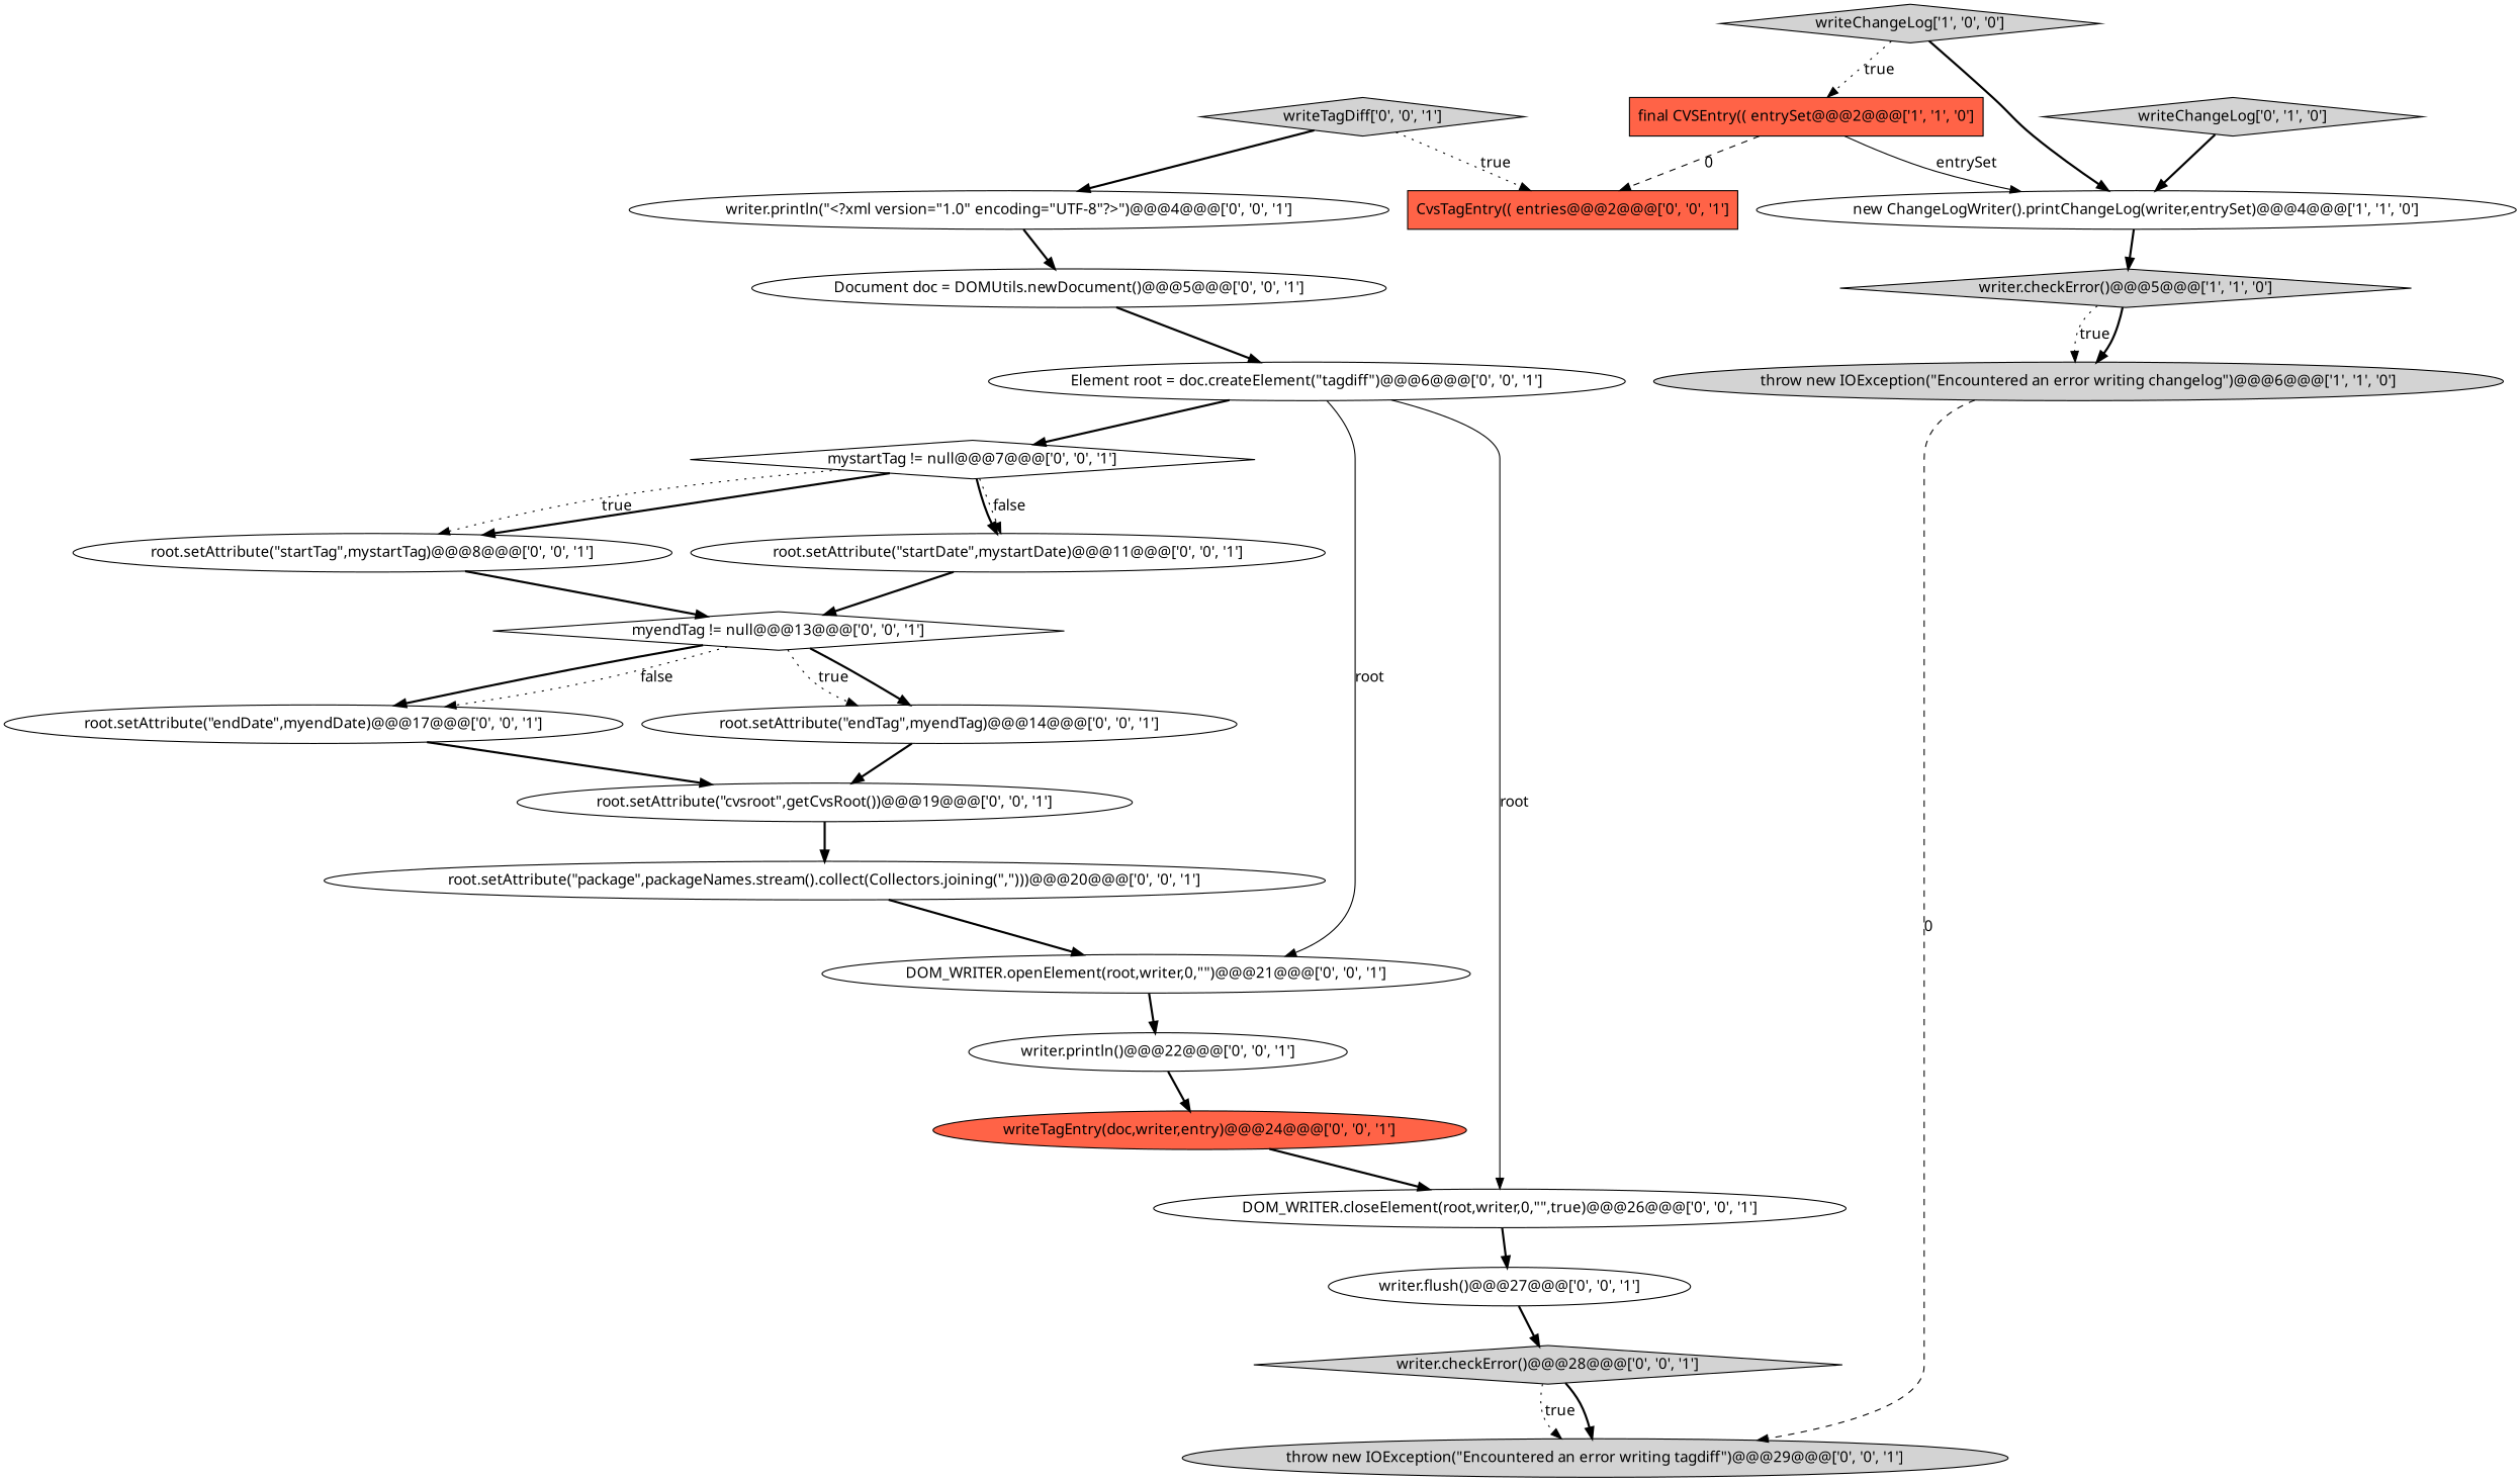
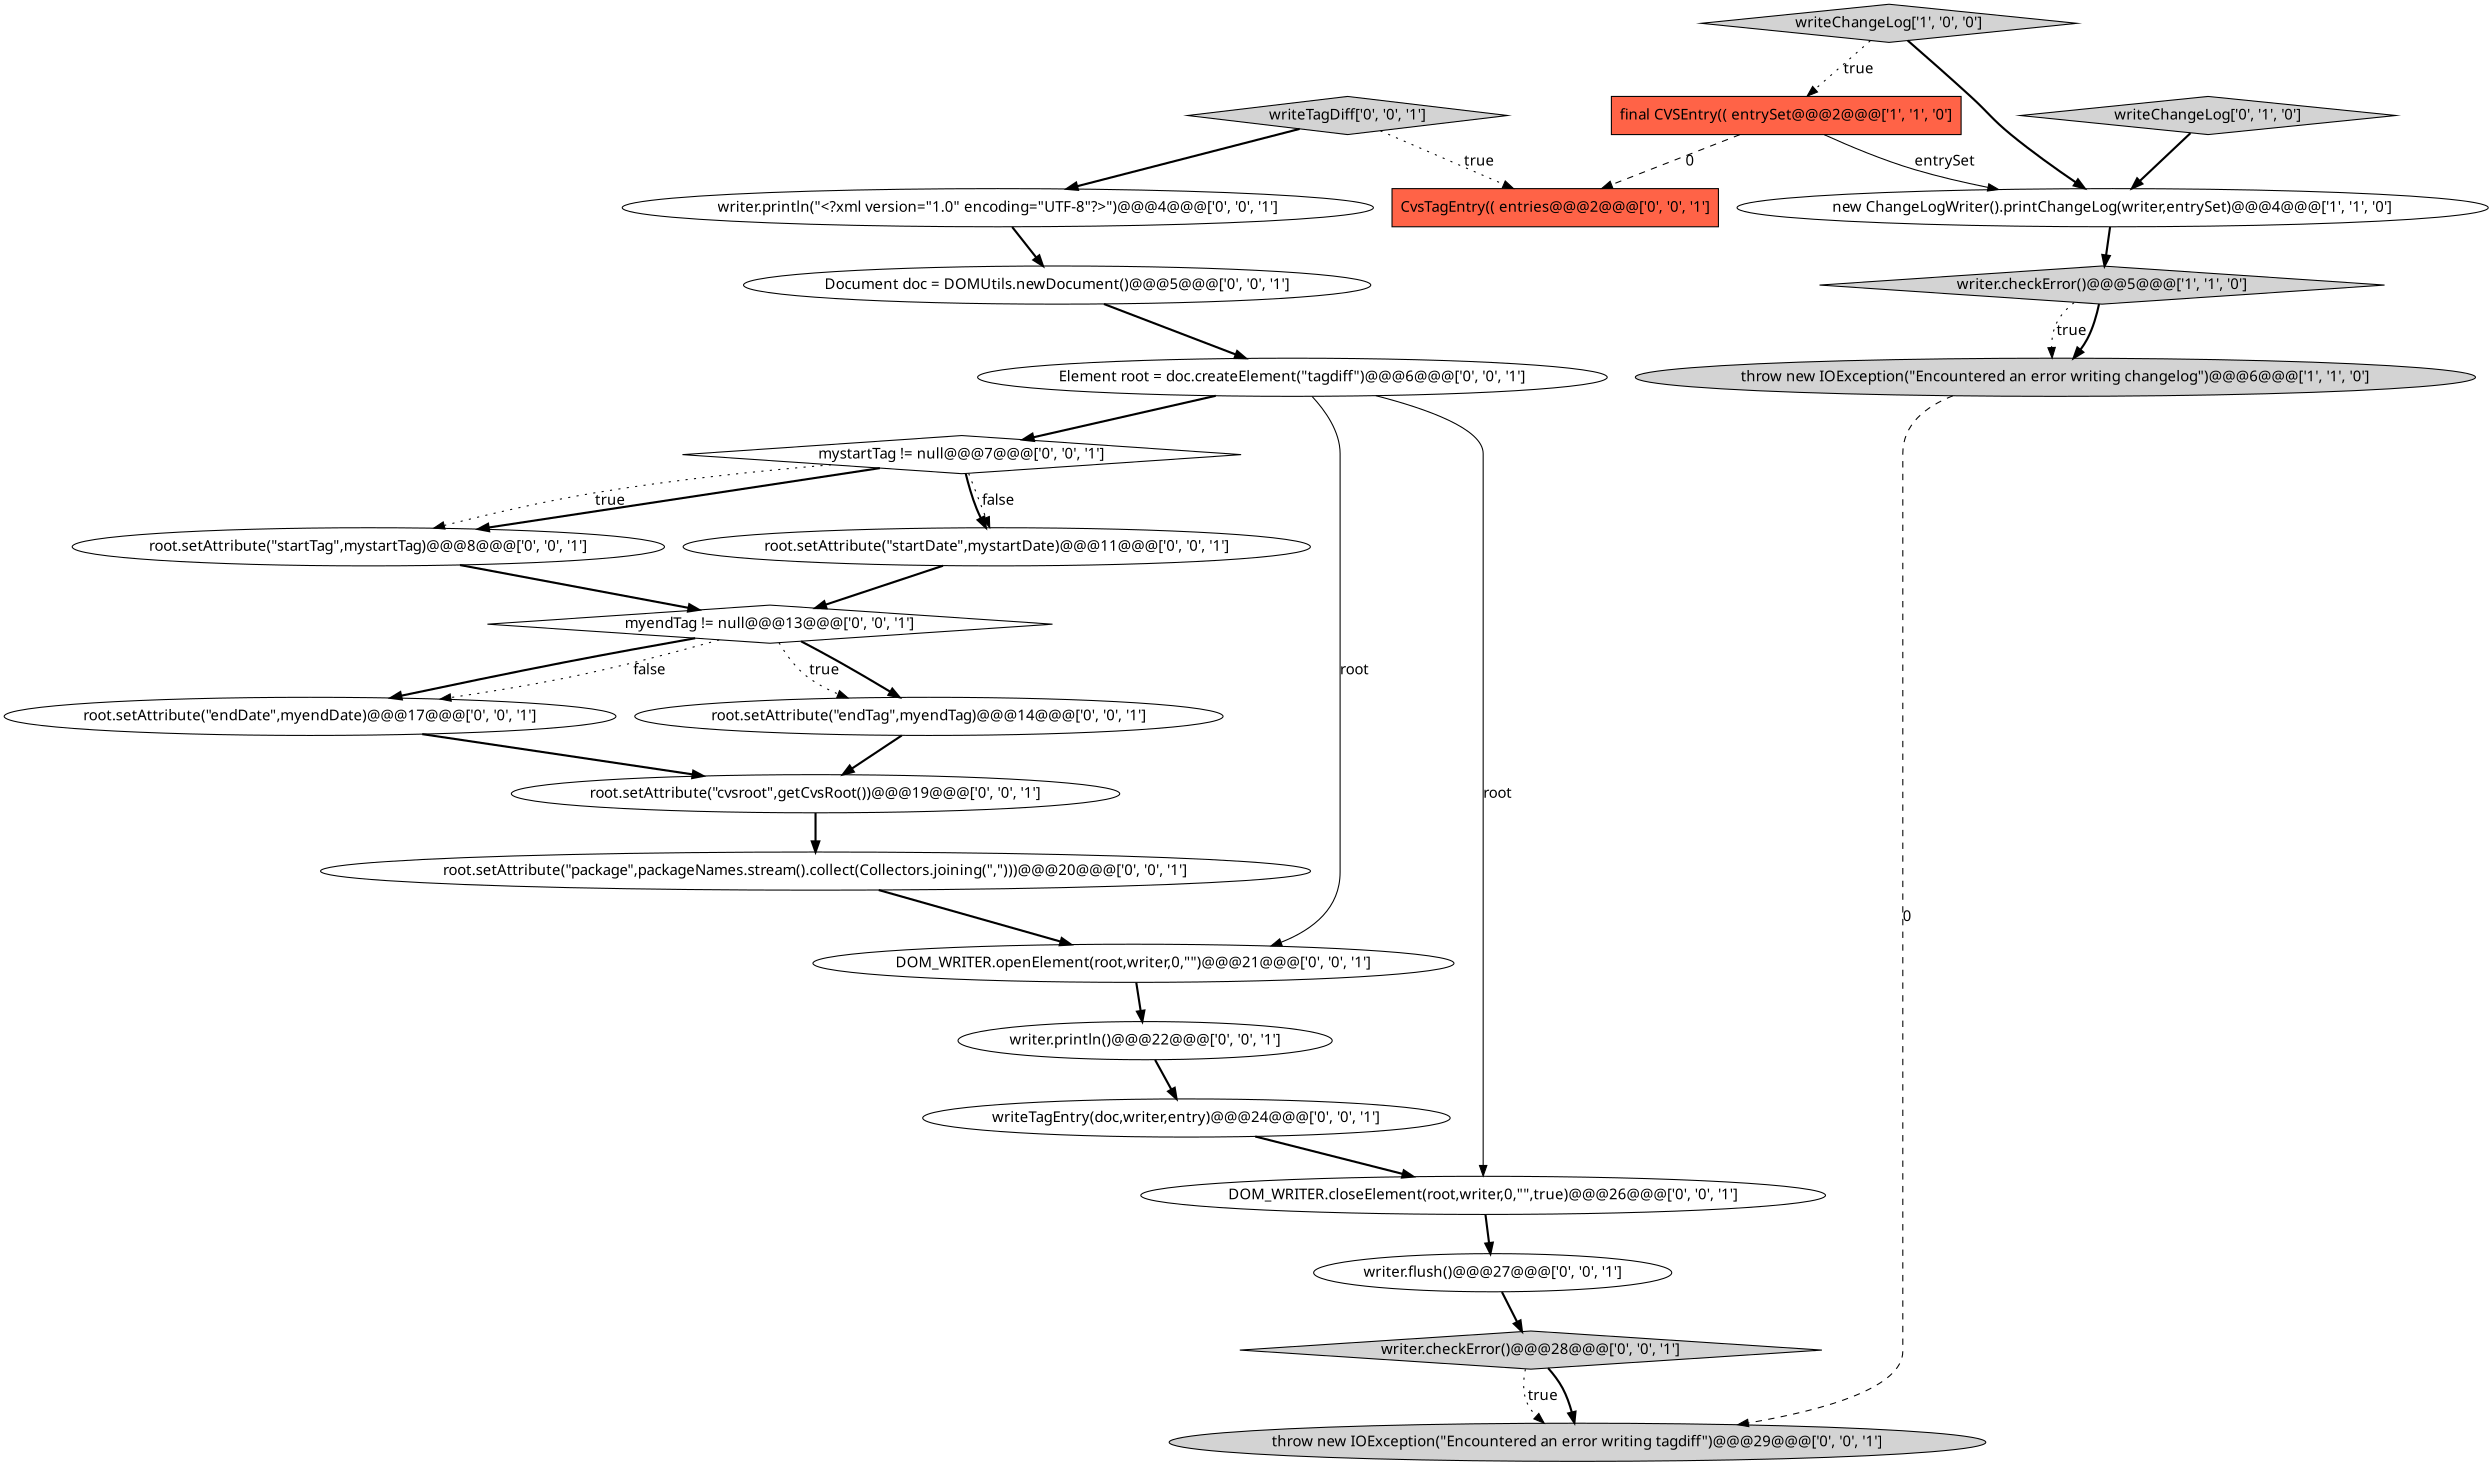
  digraph {
    fontname="Noto Sans"
    node [fillcolor=white fontname="Noto Sans" shape=ellipse style=filled]
    edge [fontname="Noto Sans" style=bold]
    n1 [label="root.setAttribute(\"endDate\",myendDate)@@@17@@@['0', '0', '1']"]
    n2 [label="root.setAttribute(\"cvsroot\",getCvsRoot())@@@19@@@['0', '0', '1']"]
    n3 [label="root.setAttribute(\"package\",packageNames.stream().collect(Collectors.joining(\",\")))@@@20@@@['0', '0', '1']"]
    n4 [label="mystartTag != null@@@7@@@['0', '0', '1']" shape=diamond]
    n5 [label="root.setAttribute(\"startTag\",mystartTag)@@@8@@@['0', '0', '1']"]
    n6 [label="root.setAttribute(\"startDate\",mystartDate)@@@11@@@['0', '0', '1']"]
    n7 [label="myendTag != null@@@13@@@['0', '0', '1']" shape=diamond]
    n8 [fillcolor=tomato label="final CVSEntry(( entrySet@@@2@@@['1', '1', '0']" shape=box]
    n9 [fillcolor=tomato label="CvsTagEntry(( entries@@@2@@@['0', '0', '1']" shape=box]
    n10 [label="new ChangeLogWriter().printChangeLog(writer,entrySet)@@@4@@@['1', '1', '0']"]
    n11 [fillcolor=lightgray label="writer.checkError()@@@5@@@['1', '1', '0']" shape=diamond]
    n12 [label="root.setAttribute(\"endTag\",myendTag)@@@14@@@['0', '0', '1']"]
    n13 [label="writer.println(\"<?xml version=\"1.0\" encoding=\"UTF-8\"?>\")@@@4@@@['0', '0', '1']"]
    n14 [label="Document doc = DOMUtils.newDocument()@@@5@@@['0', '0', '1']"]
    n15 [label="Element root = doc.createElement(\"tagdiff\")@@@6@@@['0', '0', '1']"]
    n16 [label="DOM_WRITER.openElement(root,writer,0,\"\")@@@21@@@['0', '0', '1']"]
    n17 [label="writer.println()@@@22@@@['0', '0', '1']"]
-   n18 [fillcolor=tomato label="writeTagEntry(doc,writer,entry)@@@24@@@['0', '0', '1']"]
+   n18 [label="writeTagEntry(doc,writer,entry)@@@24@@@['0', '0', '1']"]
    n19 [fillcolor=lightgray label="throw new IOException(\"Encountered an error writing changelog\")@@@6@@@['1', '1', '0']"]
    n20 [label="DOM_WRITER.closeElement(root,writer,0,\"\",true)@@@26@@@['0', '0', '1']"]
    n21 [fillcolor=lightgray label="throw new IOException(\"Encountered an error writing tagdiff\")@@@29@@@['0', '0', '1']"]
    n22 [label="writer.flush()@@@27@@@['0', '0', '1']"]
    n23 [fillcolor=lightgray label="writeChangeLog['1', '0', '0']" shape=diamond]
    n24 [fillcolor=lightgray label="writeTagDiff['0', '0', '1']" shape=diamond]
    n25 [fillcolor=lightgray label="writer.checkError()@@@28@@@['0', '0', '1']" shape=diamond]
    n26 [fillcolor=lightgray label="writeChangeLog['0', '1', '0']" shape=diamond]
    n1 -> n2
    n2 -> n3
    n3 -> n16
    n4 -> n5
    n4 -> n5 [label=true style=dotted]
    n4 -> n6
    n4 -> n6 [label=false style=dotted]
    n5 -> n7
    n6 -> n7
    n7 -> n1 [label=false style=dotted]
    n7 -> n1
    n7 -> n12 [label=true style=dotted]
    n7 -> n12
    n8 -> n9 [label=0 style=dashed]
    n8 -> n10 [label=entrySet style=solid]
    n10 -> n11
    n11 -> n19 [label=true style=dotted]
    n11 -> n19
    n12 -> n2
    n13 -> n14
    n14 -> n15
    n15 -> n4
    n15 -> n16 [label=root style=solid]
    n15 -> n20 [label=root style=solid]
    n16 -> n17
    n17 -> n18
    n18 -> n20
    n19 -> n21 [label=0 style=dashed]
    n20 -> n22
    n22 -> n25
    n23 -> n8 [label=true style=dotted]
    n23 -> n10
    n24 -> n9 [label=true style=dotted]
    n24 -> n13
    n25 -> n21
    n25 -> n21 [label=true style=dotted]
    n26 -> n10
  }
